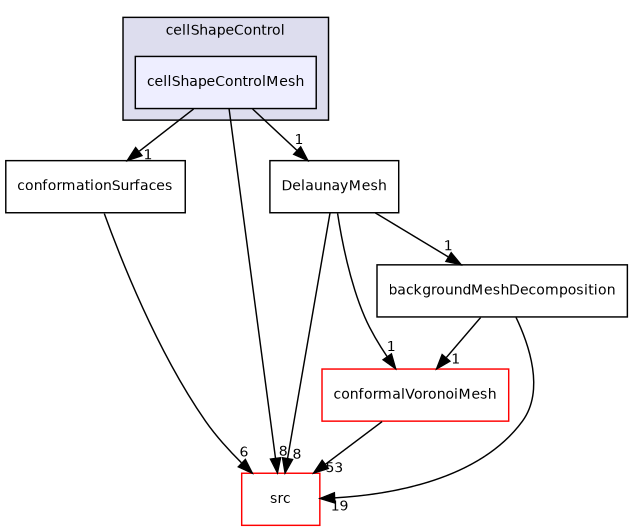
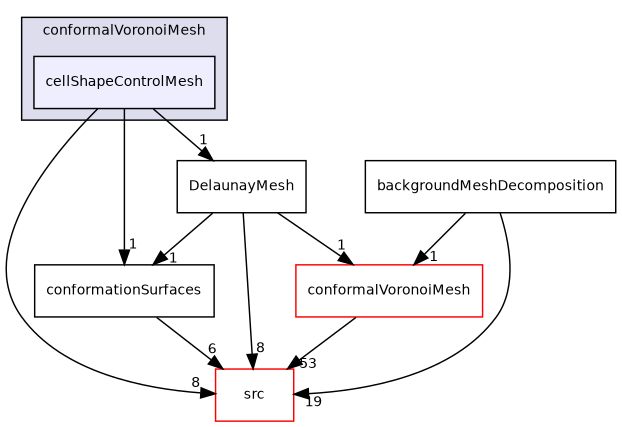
  digraph {
    compound=true
    node [fontname=Helvetica fontsize=10 shape=box]
    edge [headlabel=1 labeldistance=1.5 labelfontname=Helvetica labelfontsize=10]
    n1 [fillcolor="#eeeeff" label=cellShapeControlMesh pencolor=black style=filled]
    n2 [label=conformationSurfaces]
    n3 [color=red label=src]
    n4 [label=DelaunayMesh]
    n5 [color=red label=conformalVoronoiMesh]
    n6 [label=backgroundMeshDecomposition]
    subgraph cluster_1 {
      bgcolor="#ddddee"
      fontname=Helvetica
      fontsize=10
-     label=cellShapeControl
+     label=conformalVoronoiMesh
      pencolor=black
      n1
    }
    n1 -> n2
    n1 -> n3 [headlabel=8]
    n1 -> n4
    n2 -> n3 [headlabel=6]
    n4 -> n3 [headlabel=8]
    n4 -> n5
-   n4 -> n6
+   n4 -> n2
    n5 -> n3 [headlabel=53]
    n6 -> n3 [headlabel=19]
    n6 -> n5
  }
